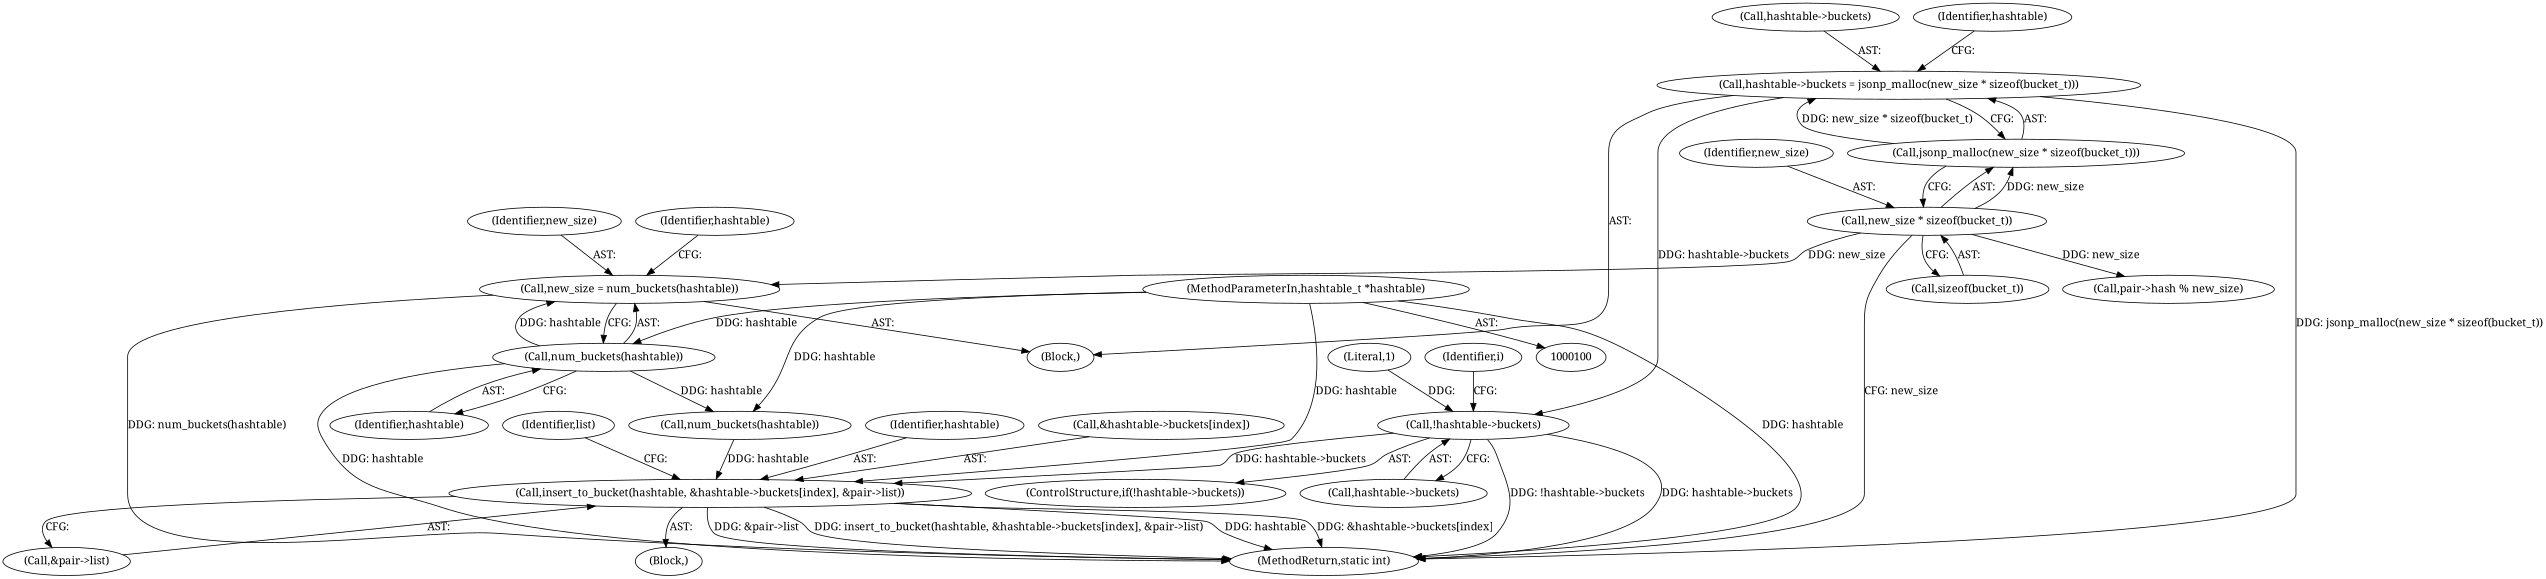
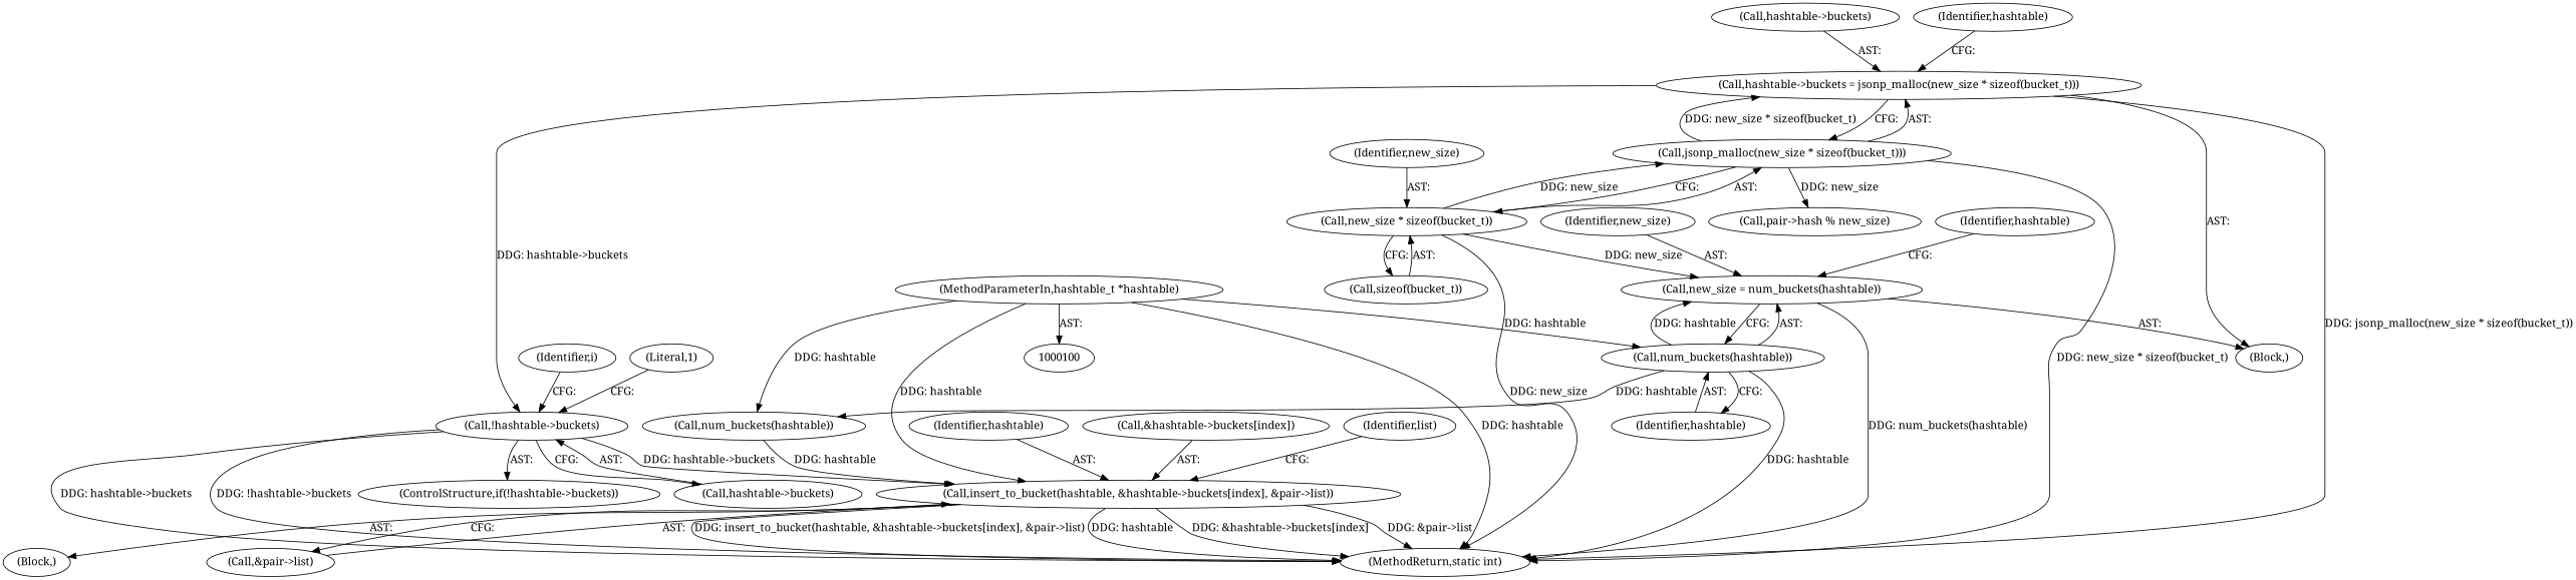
  digraph {
    fontname="Noto Serif"
    node [fontname="Noto Serif"]
    edge [fontname="Noto Serif"]
    n1 [label="(Call,hashtable->buckets = jsonp_malloc(new_size * sizeof(bucket_t)))"]
    n2 [label="(Call,jsonp_malloc(new_size * sizeof(bucket_t)))"]
    n3 [label="(Call,!hashtable->buckets)"]
    n4 [label="(MethodReturn,static int)"]
    n5 [label="(Block,)"]
    n6 [label="(Call,new_size * sizeof(bucket_t))"]
    n7 [label="(Call,insert_to_bucket(hashtable, &hashtable->buckets[index], &pair->list))"]
    n8 [label="(ControlStructure,if(!hashtable->buckets))"]
    n9 [label="(Call,hashtable->buckets)"]
    n10 [label="(Call,pair->hash % new_size)"]
    n11 [label="(Call,sizeof(bucket_t))"]
    n12 [label="(Call,new_size = num_buckets(hashtable))"]
    n13 [label="(Call,num_buckets(hashtable))"]
    n14 [label="(Call,num_buckets(hashtable))"]
    n15 [label="(Identifier,hashtable)"]
    n16 [label="(MethodParameterIn,hashtable_t *hashtable)"]
    1000100
    n18 [label="(Call,&pair->list)"]
    n19 [label="(Block,)"]
    n20 [label="(Call,hashtable->buckets)"]
    n21 [label="(Identifier,hashtable)"]
    n22 [label="(Identifier,hashtable)"]
    n23 [label="(Literal,1)"]
    n24 [label="(Call,&hashtable->buckets[index])"]
    n25 [label="(Identifier,new_size)"]
    n26 [label="(Identifier,list)"]
    n27 [label="(Identifier,new_size)"]
    n28 [label="(Identifier,i)"]
    n29 [label="(Identifier,hashtable)"]
    n1 -> n2 [label="CFG: "]
    n1 -> n3 [label="DDG: hashtable->buckets"]
    n1 -> n4 [label="DDG: jsonp_malloc(new_size * sizeof(bucket_t))"]
    n1 -> n5 [label="AST: "]
    n2 -> n1 [label="AST: "]
    n2 -> n1 [label="DDG: new_size * sizeof(bucket_t)"]
+   n2 -> n4 [label="DDG: new_size * sizeof(bucket_t)"]
    n2 -> n6 [label="CFG: "]
    n3 -> n4 [label="DDG: hashtable->buckets"]
    n3 -> n4 [label="DDG: !hashtable->buckets"]
    n3 -> n7 [label="DDG: hashtable->buckets"]
    n3 -> n8 [label="AST: "]
    n3 -> n9 [label="CFG: "]
    n6 -> n2 [label="AST: "]
    n6 -> n2 [label="DDG: new_size"]
-   n6 -> n4 [label="CFG: new_size"]
-   n6 -> n10 [label="DDG: new_size"]
+   n6 -> n4 [label="DDG: new_size"]
+   n2 -> n10 [label="DDG: new_size"]
    n6 -> n11 [label="CFG: "]
    n6 -> n12 [label="DDG: new_size"]
    n7 -> n4 [label="DDG: hashtable"]
    n7 -> n4 [label="DDG: &hashtable->buckets[index]"]
    n7 -> n4 [label="DDG: &pair->list"]
    n7 -> n4 [label="DDG: insert_to_bucket(hashtable, &hashtable->buckets[index], &pair->list)"]
    n7 -> n18 [label="CFG: "]
    n7 -> n19 [label="AST: "]
    n9 -> n3 [label="AST: "]
    n11 -> n6 [label="AST: "]
    n12 -> n4 [label="DDG: num_buckets(hashtable)"]
    n12 -> n5 [label="AST: "]
    n12 -> n13 [label="CFG: "]
    n13 -> n4 [label="DDG: hashtable"]
    n13 -> n12 [label="AST: "]
    n13 -> n12 [label="DDG: hashtable"]
    n13 -> n14 [label="DDG: hashtable"]
    n13 -> n15 [label="CFG: "]
    n14 -> n7 [label="DDG: hashtable"]
    n15 -> n13 [label="AST: "]
    n16 -> n4 [label="DDG: hashtable"]
    n16 -> n7 [label="DDG: hashtable"]
    n16 -> n13 [label="DDG: hashtable"]
    n16 -> n14 [label="DDG: hashtable"]
    n16 -> 1000100 [label="AST: "]
    n18 -> n7 [label="AST: "]
    n20 -> n1 [label="AST: "]
    n21 -> n7 [label="AST: "]
    n22 -> n1 [label="CFG: "]
-   n23 -> n3 [label="DDG: "]
+   n23 -> n3 [label="CFG: "]
    n24 -> n7 [label="AST: "]
    n25 -> n12 [label="AST: "]
    n26 -> n7 [label="CFG: "]
    n27 -> n6 [label="AST: "]
    n28 -> n3 [label="CFG: "]
    n29 -> n12 [label="CFG: "]
  }
